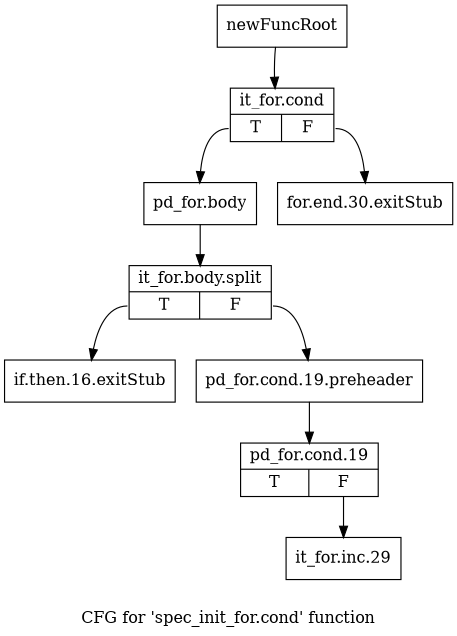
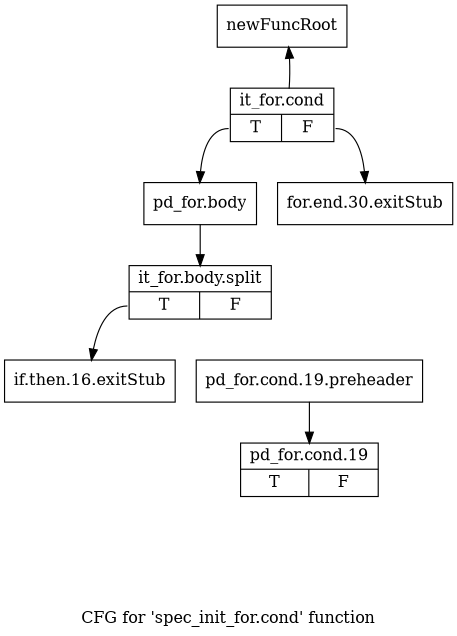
  digraph {
    label="CFG for 'spec_init_for.cond' function"
    node [shape=record]
    n1 [label="{newFuncRoot}"]
    n2 [label="{it_for.cond|{<s0>T|<s1>F}}"]
    n3 [label="{for.end.30.exitStub}"]
    n4 [label="{pd_for.body}"]
    n5 [label="{it_for.body.split|{<s0>T|<s1>F}}"]
    n6 [label="{if.then.16.exitStub}"]
    n7 [label="{pd_for.cond.19.preheader}"]
    n8 [label="{pd_for.cond.19|{<s0>T|<s1>F}}"]
-   n9 [label="{it_for.inc.29}"]
-   n1 -> n2
+   n2 -> n1
    n2 -> n3 [tailport=s1]
    n2 -> n4 [tailport=s0]
    n4 -> n5
    n5 -> n6 [tailport=s0]
-   n5 -> n7 [tailport=s1]
    n7 -> n8
-   n8 -> n9 [tailport=s1]
  }
